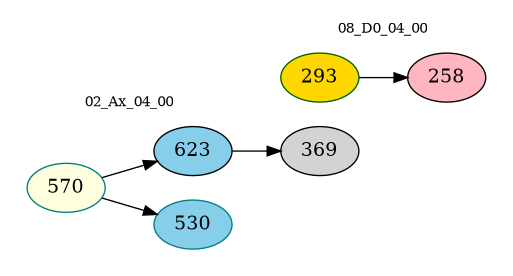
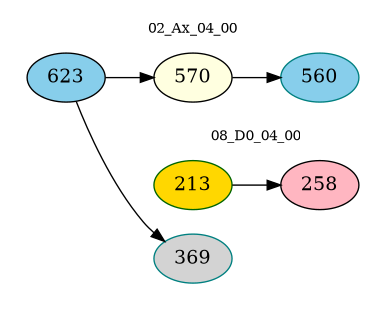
  digraph {
    rankdir=LR
    node [color=black fillcolor=skyblue style=filled]
    edge [color=black]
-   n1 [color=teal fillcolor=lightyellow label=570]
-   n2 [color=teal label=530]
+   n1 [fillcolor=lightyellow label=570]
+   n2 [color=teal label=560]
    n3 [label=623]
-   n4 [color=darkgreen fillcolor=gold label=293]
-   n5 [fillcolor=lightgrey label=369]
+   n4 [color=darkgreen fillcolor=gold label=213]
+   n5 [color=teal fillcolor=lightgrey label=369]
    n6 [fillcolor=lightpink label=258]
    subgraph cluster_1 {
      color=white
      fontsize=10
      label="02_Ax_04_00"
      n1
      n2
      n3
    }
    subgraph cluster_2 {
      color=white
      fontsize=10
      label="08_D0_04_00"
      n4
      n5
      n6
    }
    n1 -> n2
-   n1 -> n3
+   n3 -> n1
    n3 -> n5
    n4 -> n6
  }
